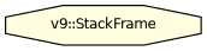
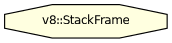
  digraph {
    rankdir=LR
-   n1 [color=black fillcolor=lightyellow fontname=Helvetica fontsize=10 height=0.2 label="v9::StackFrame" shape=octagon style=filled width=0.4]
+   n1 [color=black fillcolor=lightyellow fontname=Helvetica fontsize=10 height=0.2 label="v8::StackFrame" shape=octagon style=filled width=0.4]
  }
